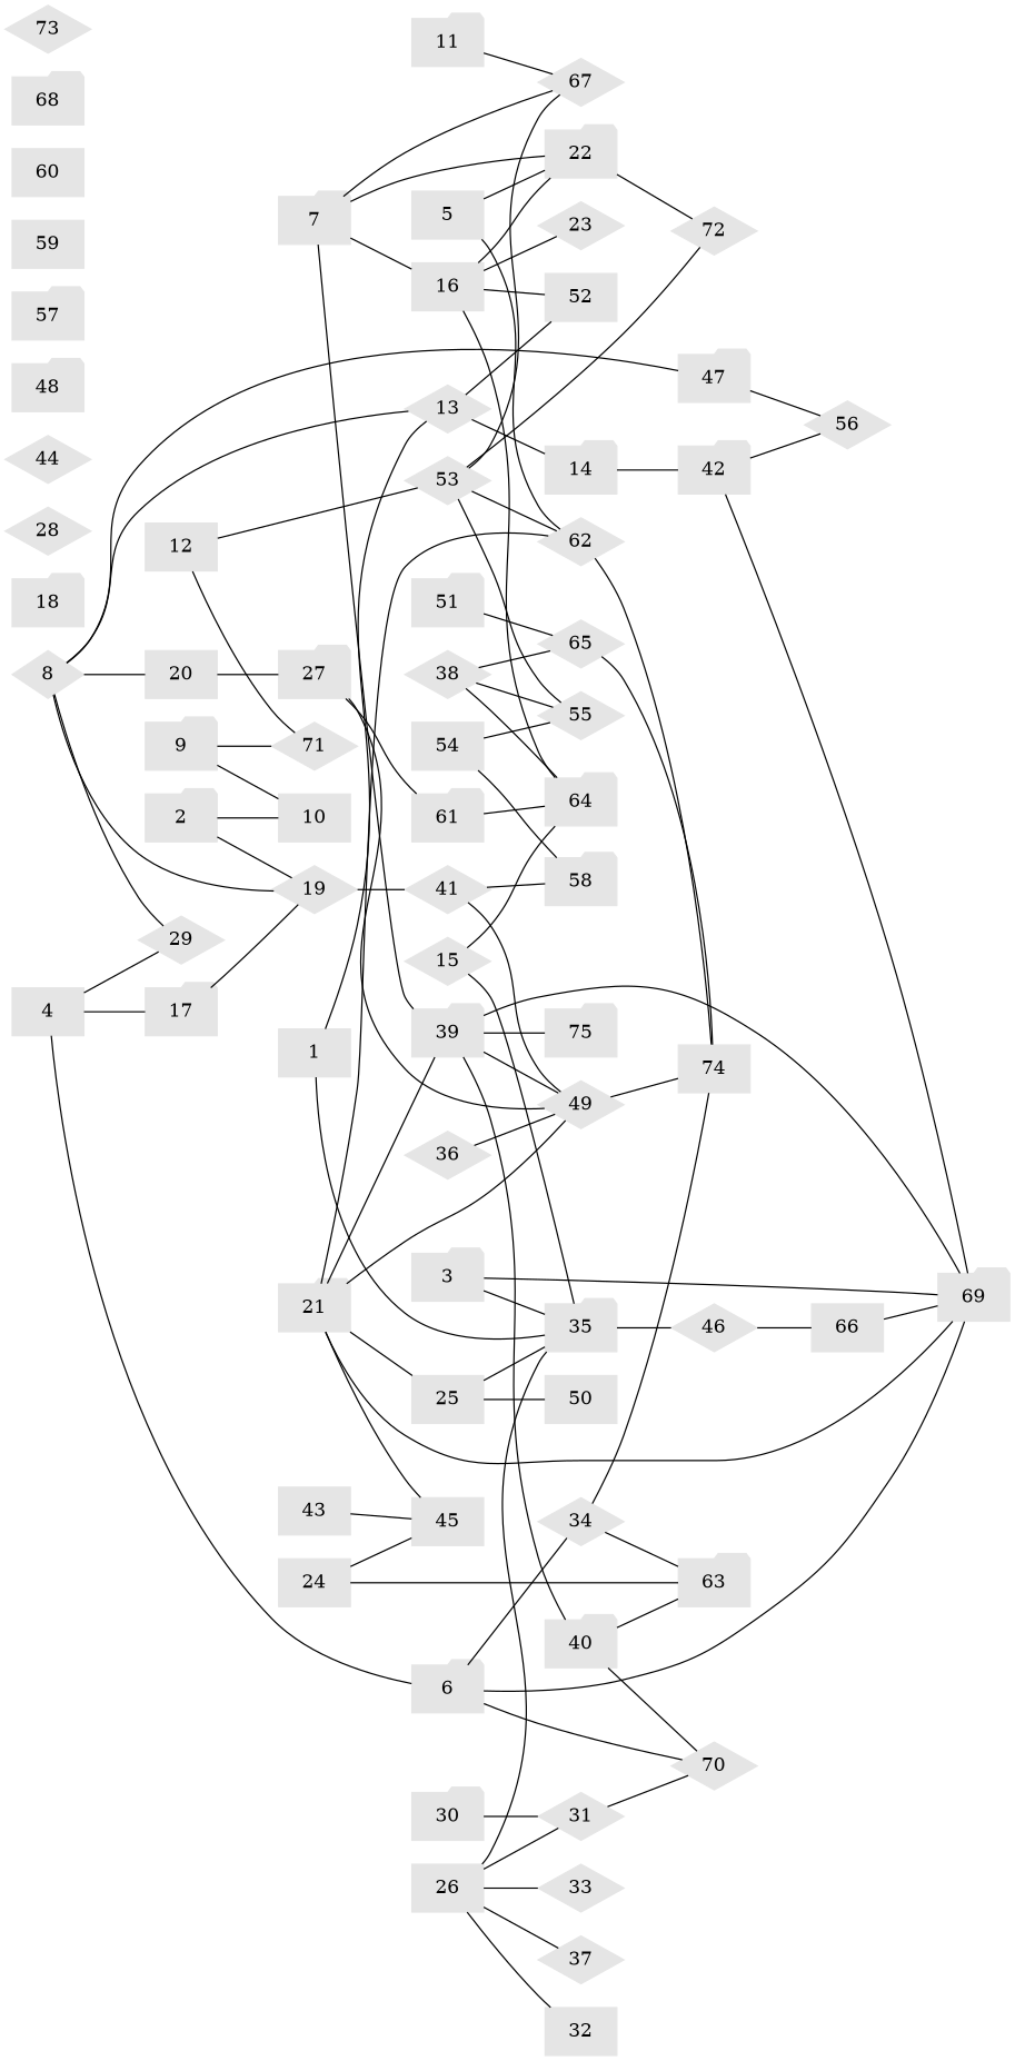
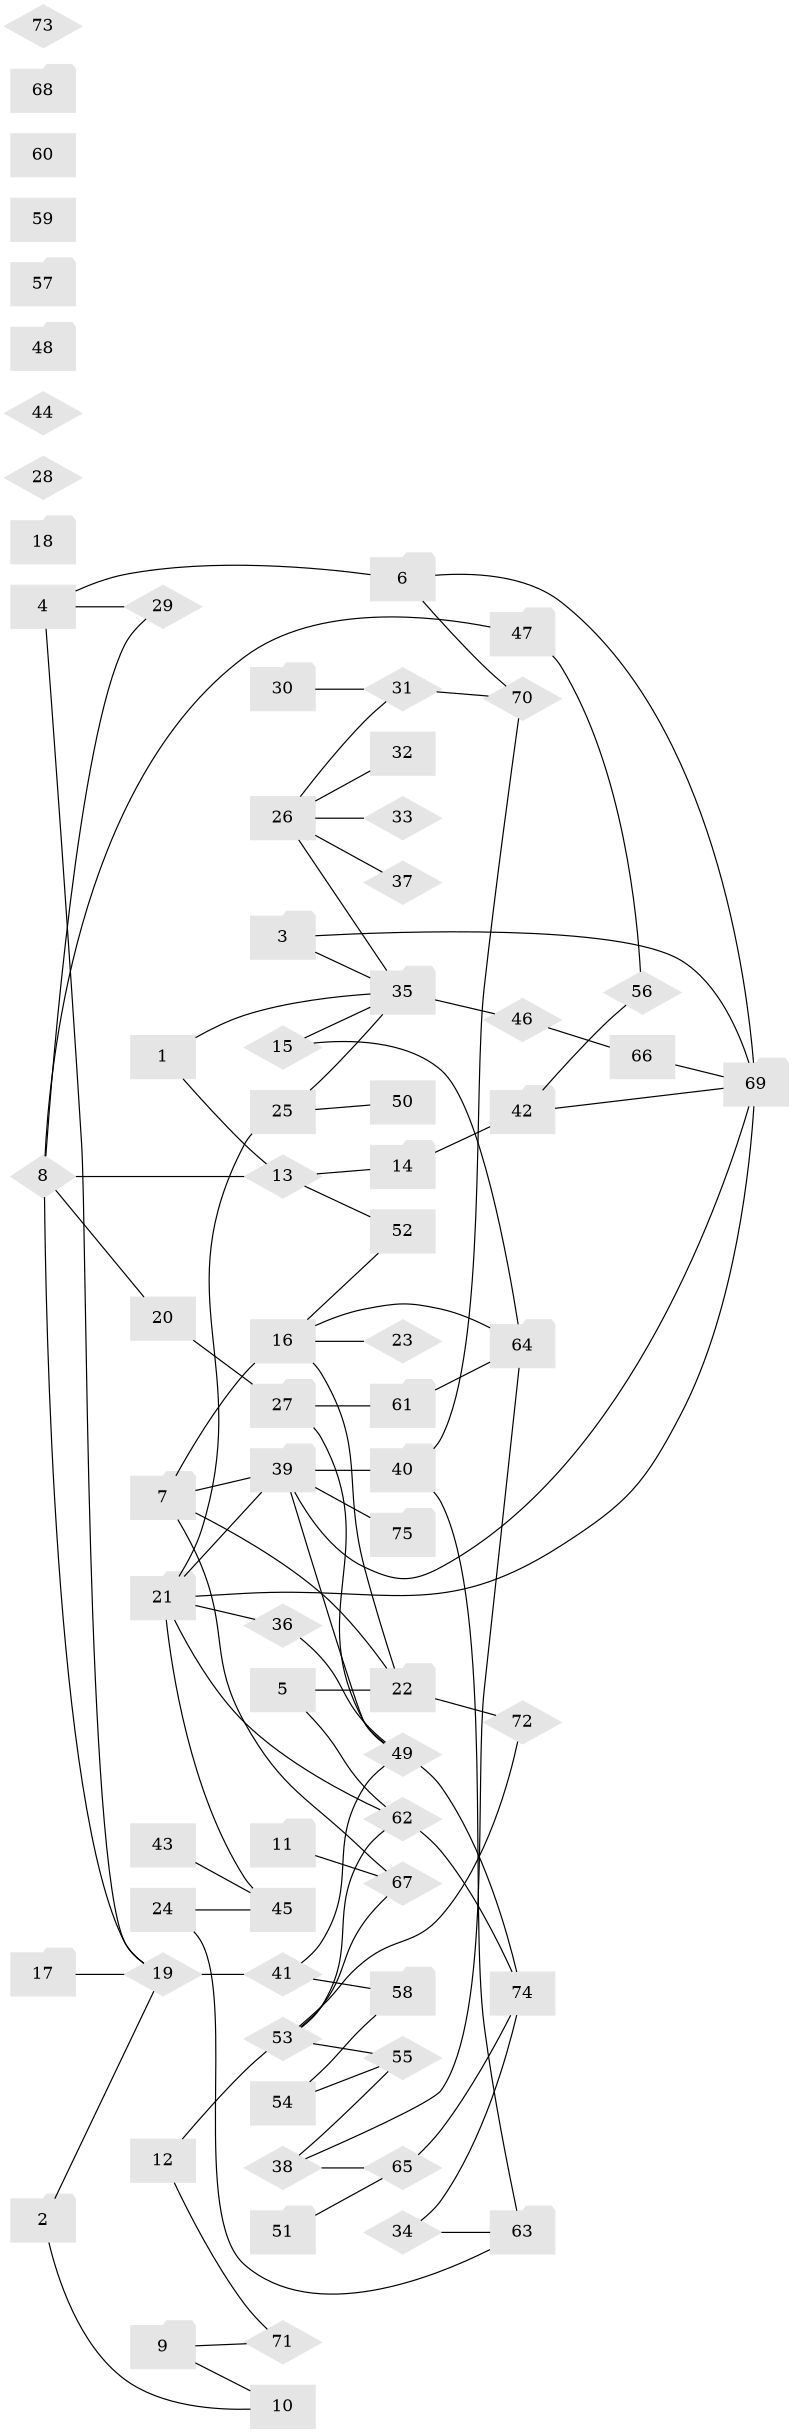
  graph {
    fontname="DejaVu Serif"
    rankdir=LR
    node [color=gray90 fontname="DejaVu Serif" shape=folder style=filled]
    edge [fontname="DejaVu Serif"]
    1 [shape=box]
    13 [shape=diamond]
    35
    14
    52 [shape=box]
    46 [shape=diamond]
    2
    10 [shape=box]
    19 [shape=diamond]
    41 [shape=diamond]
    3
    69
    4 [shape=box]
    6
    17
    29 [shape=diamond]
    34 [shape=diamond]
    70 [shape=diamond]
    5 [shape=box]
    22
    62 [shape=diamond]
    72 [shape=diamond]
    74 [shape=box]
    63
    7
    16 [shape=box]
    39
    67 [shape=diamond]
    64
    23 [shape=diamond]
    49 [shape=diamond]
    40
    75
    8 [shape=diamond]
    20 [shape=box]
    47
    27
    56 [shape=diamond]
    9
    71 [shape=diamond]
    11
    12 [shape=box]
    53 [shape=diamond]
    55 [shape=diamond]
    42
    15 [shape=diamond]
    18
    58
    61
    21
    25 [shape=box]
    45 [shape=box]
    50 [shape=box]
    24 [shape=box]
    26 [shape=box]
    31 [shape=diamond]
    32 [shape=box]
    33 [shape=diamond]
    37 [shape=diamond]
    28 [shape=diamond]
    30
    66 [shape=box]
    36 [shape=diamond]
    38 [shape=diamond]
    65 [shape=diamond]
    43 [shape=box]
    44 [shape=diamond]
    48
    51
    54 [shape=box]
    57
    59 [shape=box]
    60 [shape=box]
    68
    73 [shape=diamond]
    1 -- 13
    1 -- 35
    13 -- 14
    13 -- 52
    35 -- 46
    14 -- 42
    46 -- 66
    2 -- 10
    2 -- 19
    19 -- 41
    41 -- 49
    41 -- 58
    3 -- 35
    3 -- 69
    4 -- 6
-   4 -- 17
+   4 -- 19
    4 -- 29
    6 -- 69
-   6 -- 34
    6 -- 70
    17 -- 19
    34 -- 74
    34 -- 63
    5 -- 22
    5 -- 62
    22 -- 72
    62 -- 74
    7 -- 22
    7 -- 16
    7 -- 39
    7 -- 67
    16 -- 52
    16 -- 22
    16 -- 64
    16 -- 23
    39 -- 69
    39 -- 49
    39 -- 40
    39 -- 75
    49 -- 74
    40 -- 70
    40 -- 63
    8 -- 13
    8 -- 19
    8 -- 29
    8 -- 20
    8 -- 47
    20 -- 27
    47 -- 56
    27 -- 49
    27 -- 61
    9 -- 10
    9 -- 71
    11 -- 67
    12 -- 71
    12 -- 53
    53 -- 62
    53 -- 72
    53 -- 67
    53 -- 55
    42 -- 69
    42 -- 56
    15 -- 35
    15 -- 64
    61 -- 64
    21 -- 69
    21 -- 62
    21 -- 39
-   21 -- 49
+   21 -- 36
    21 -- 25
    21 -- 45
    25 -- 35
    25 -- 50
    24 -- 63
    24 -- 45
    26 -- 35
    26 -- 31
    26 -- 32
    26 -- 33
    26 -- 37
    31 -- 70
    30 -- 31
    66 -- 69
    36 -- 49
    38 -- 64
    38 -- 55
    38 -- 65
    65 -- 74
    43 -- 45
    51 -- 65
    54 -- 55
    54 -- 58
  }
